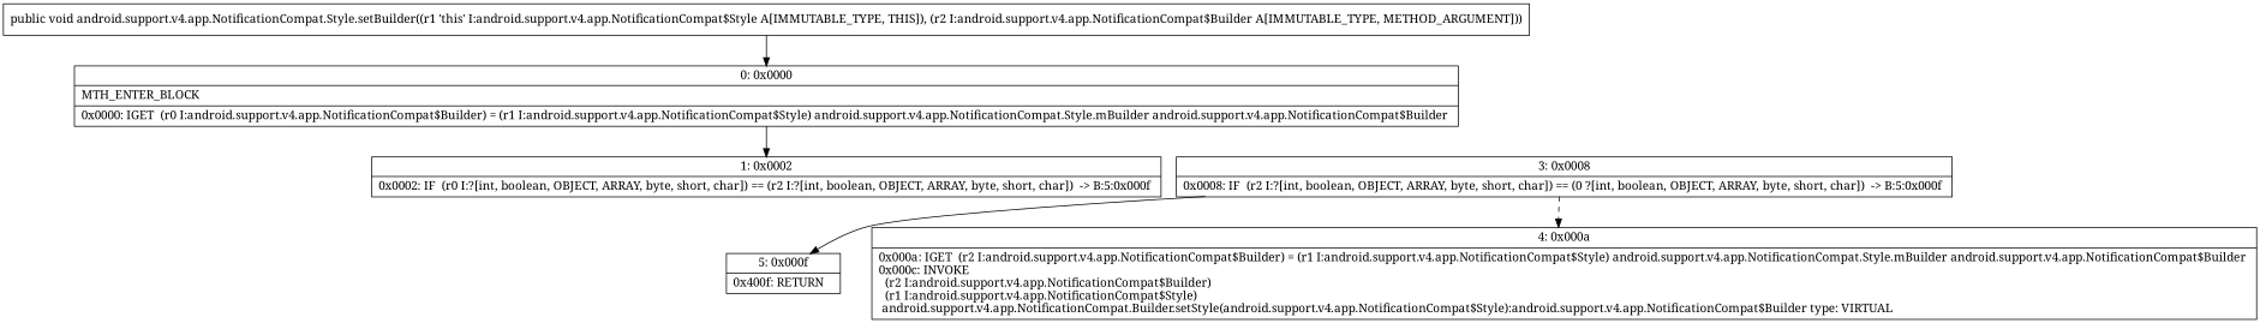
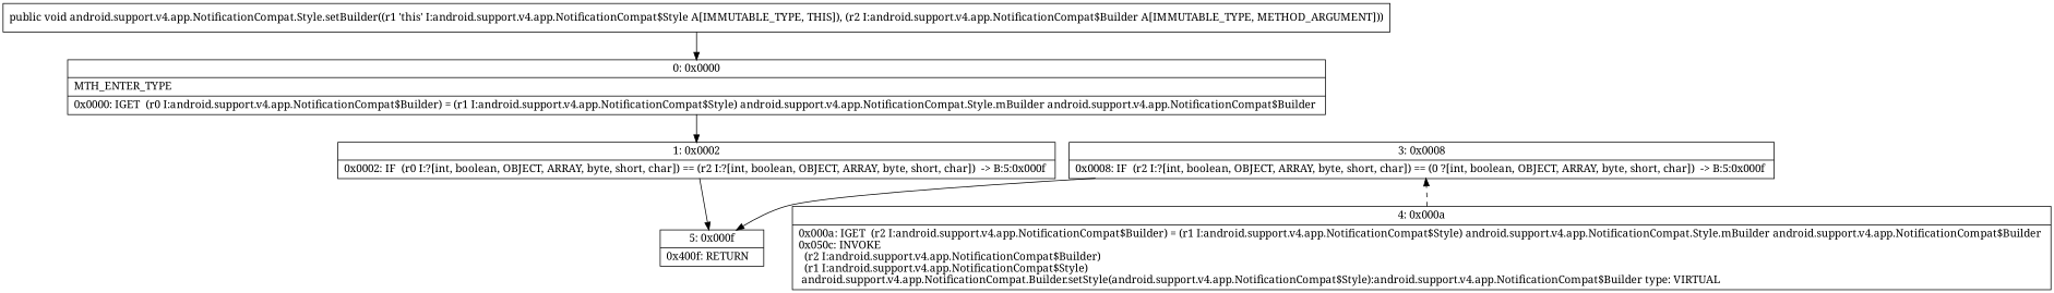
  digraph {
    fontname="Noto Serif"
    node [fontname="Noto Serif" shape=record]
    edge [fontname="Noto Serif"]
-   n1 [label="{0\:\ 0x0000|MTH_ENTER_BLOCK\l|0x0000: IGET  (r0 I:android.support.v4.app.NotificationCompat$Builder) = (r1 I:android.support.v4.app.NotificationCompat$Style) android.support.v4.app.NotificationCompat.Style.mBuilder android.support.v4.app.NotificationCompat$Builder \l}"]
+   n1 [label="{0\:\ 0x0000|MTH_ENTER_TYPE\l|0x0000: IGET  (r0 I:android.support.v4.app.NotificationCompat$Builder) = (r1 I:android.support.v4.app.NotificationCompat$Style) android.support.v4.app.NotificationCompat.Style.mBuilder android.support.v4.app.NotificationCompat$Builder \l}"]
    n2 [label="{1\:\ 0x0002|0x0002: IF  (r0 I:?[int, boolean, OBJECT, ARRAY, byte, short, char]) == (r2 I:?[int, boolean, OBJECT, ARRAY, byte, short, char])  \-\> B:5:0x000f \l}"]
    n3 [label="{5\:\ 0x000f|0x400f: RETURN   \l}"]
    n4 [label="{3\:\ 0x0008|0x0008: IF  (r2 I:?[int, boolean, OBJECT, ARRAY, byte, short, char]) == (0 ?[int, boolean, OBJECT, ARRAY, byte, short, char])  \-\> B:5:0x000f \l}"]
-   n5 [label="{4\:\ 0x000a|0x000a: IGET  (r2 I:android.support.v4.app.NotificationCompat$Builder) = (r1 I:android.support.v4.app.NotificationCompat$Style) android.support.v4.app.NotificationCompat.Style.mBuilder android.support.v4.app.NotificationCompat$Builder \l0x000c: INVOKE  \l  (r2 I:android.support.v4.app.NotificationCompat$Builder)\l  (r1 I:android.support.v4.app.NotificationCompat$Style)\l android.support.v4.app.NotificationCompat.Builder.setStyle(android.support.v4.app.NotificationCompat$Style):android.support.v4.app.NotificationCompat$Builder type: VIRTUAL \l}"]
+   n5 [label="{4\:\ 0x000a|0x000a: IGET  (r2 I:android.support.v4.app.NotificationCompat$Builder) = (r1 I:android.support.v4.app.NotificationCompat$Style) android.support.v4.app.NotificationCompat.Style.mBuilder android.support.v4.app.NotificationCompat$Builder \l0x050c: INVOKE  \l  (r2 I:android.support.v4.app.NotificationCompat$Builder)\l  (r1 I:android.support.v4.app.NotificationCompat$Style)\l android.support.v4.app.NotificationCompat.Builder.setStyle(android.support.v4.app.NotificationCompat$Style):android.support.v4.app.NotificationCompat$Builder type: VIRTUAL \l}"]
    n6 [label="{public void android.support.v4.app.NotificationCompat.Style.setBuilder((r1 'this' I:android.support.v4.app.NotificationCompat$Style A[IMMUTABLE_TYPE, THIS]), (r2 I:android.support.v4.app.NotificationCompat$Builder A[IMMUTABLE_TYPE, METHOD_ARGUMENT])) }"]
    n1 -> n2
+   n2 -> n3
    n4 -> n3
-   n4 -> n5 [style=dashed]
+   n5 -> n4 [style=dashed]
    n6 -> n1
  }
